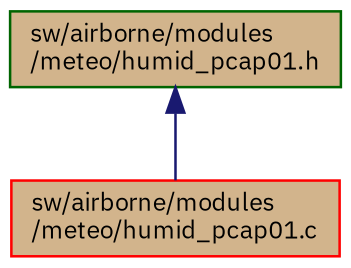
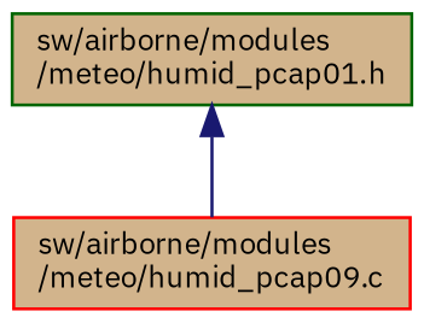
  digraph {
    fontname="IBM Plex Sans"
    node [fillcolor=tan fontname="IBM Plex Sans" fontsize=10 shape=record style=filled]
    n1 [color=darkgreen fontcolor=black height=0.2 label="sw/airborne/modules\l/meteo/humid_pcap01.h" width=0.4]
-   n2 [color=red height=0.2 label="sw/airborne/modules\l/meteo/humid_pcap01.c" width=0.4]
+   n2 [color=red height=0.2 label="sw/airborne/modules\l/meteo/humid_pcap09.c" width=0.4]
    n1 -> n2 [color=midnightblue dir=back fontname="IBM Plex Sans" fontsize=10 labelfontname=FreeSans labelfontsize=10 style=solid]
  }
